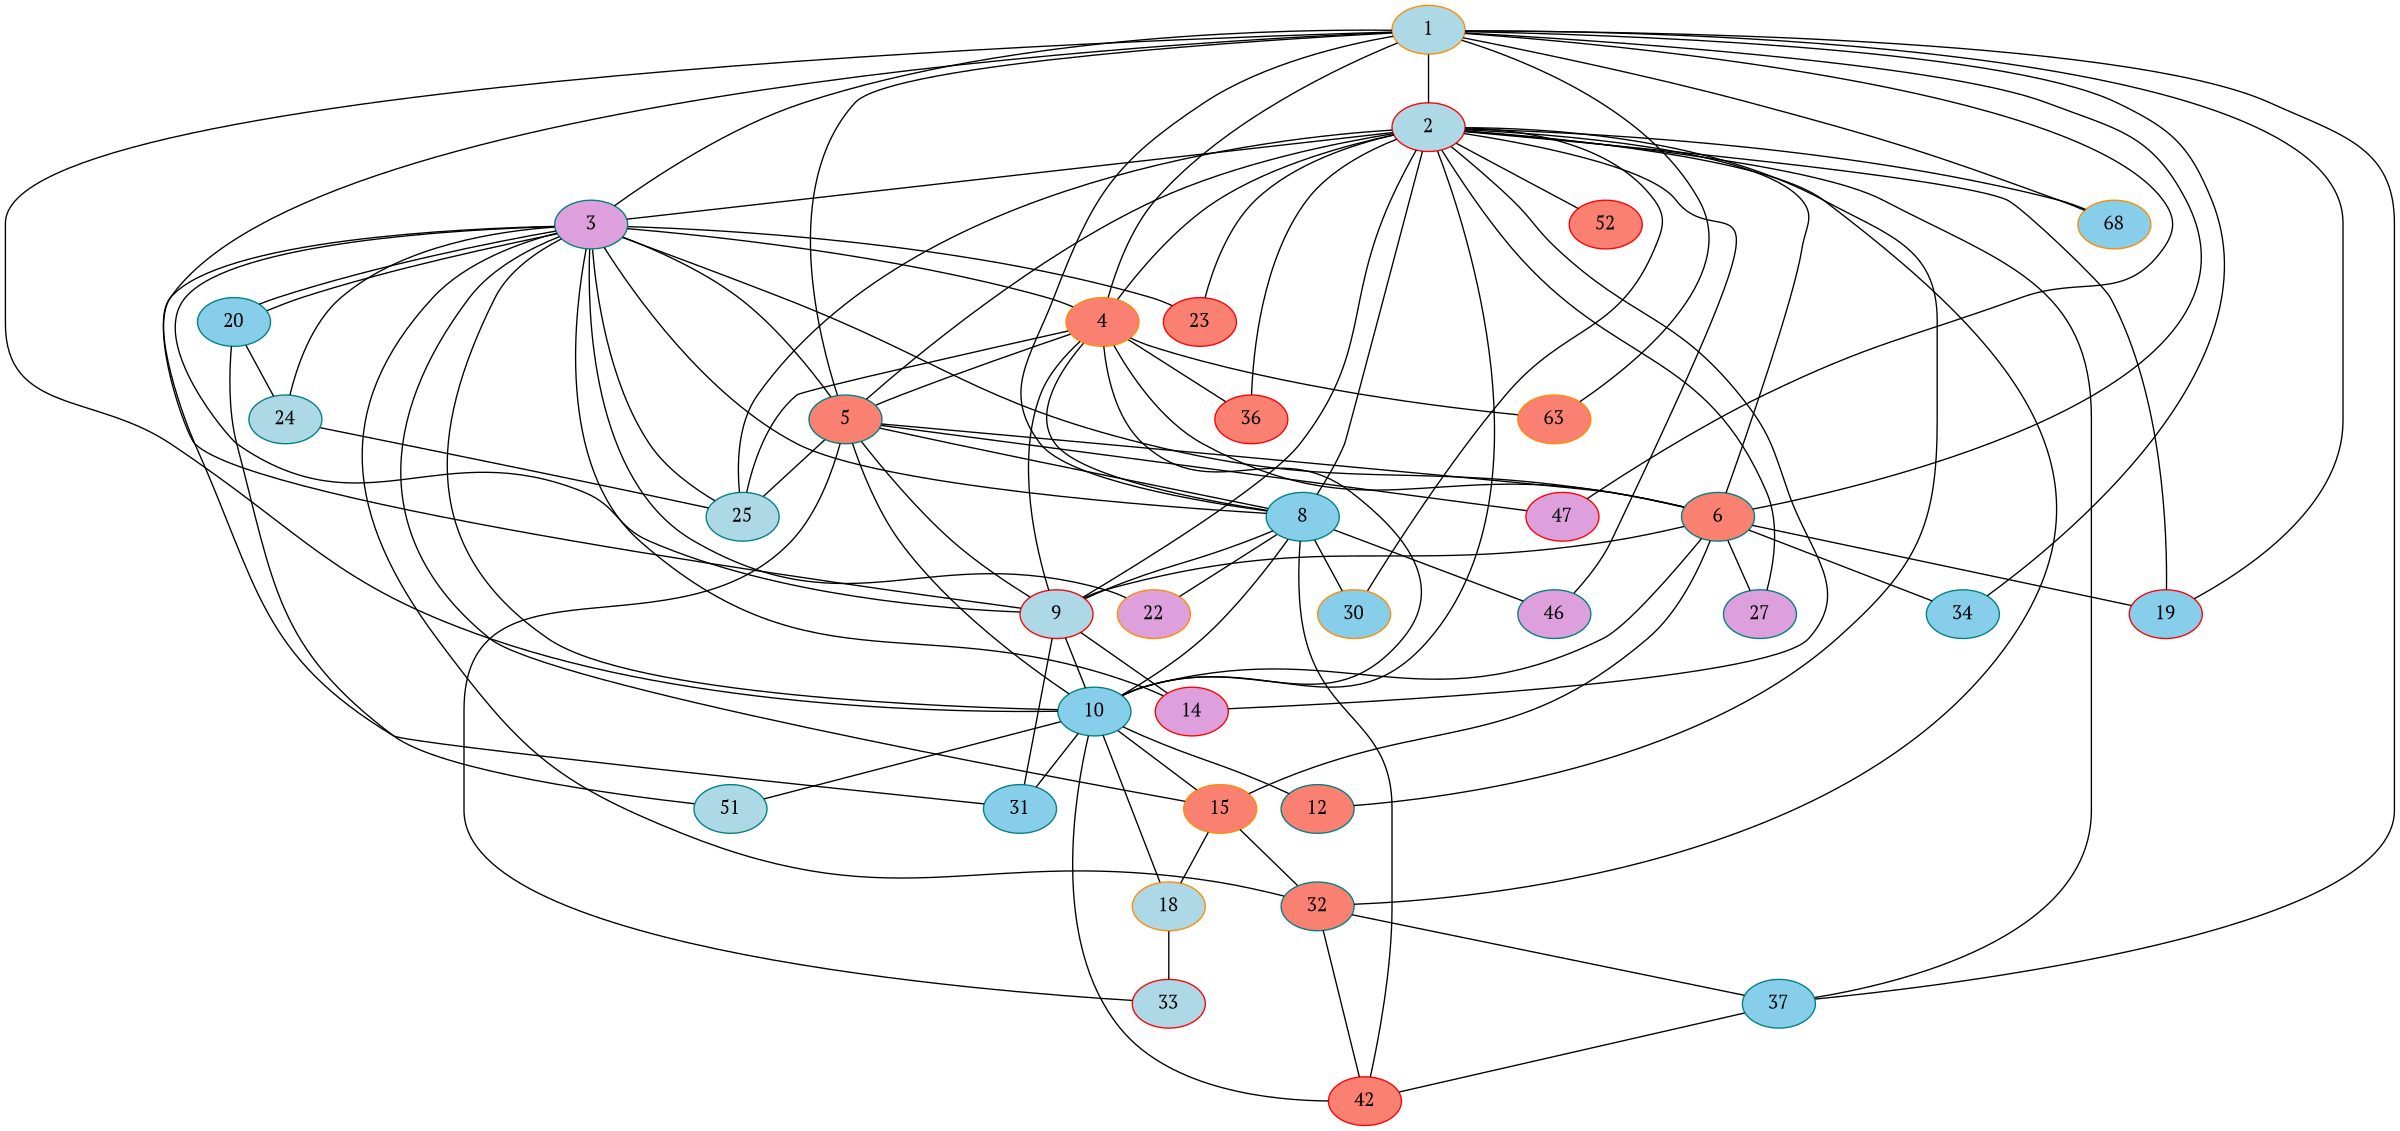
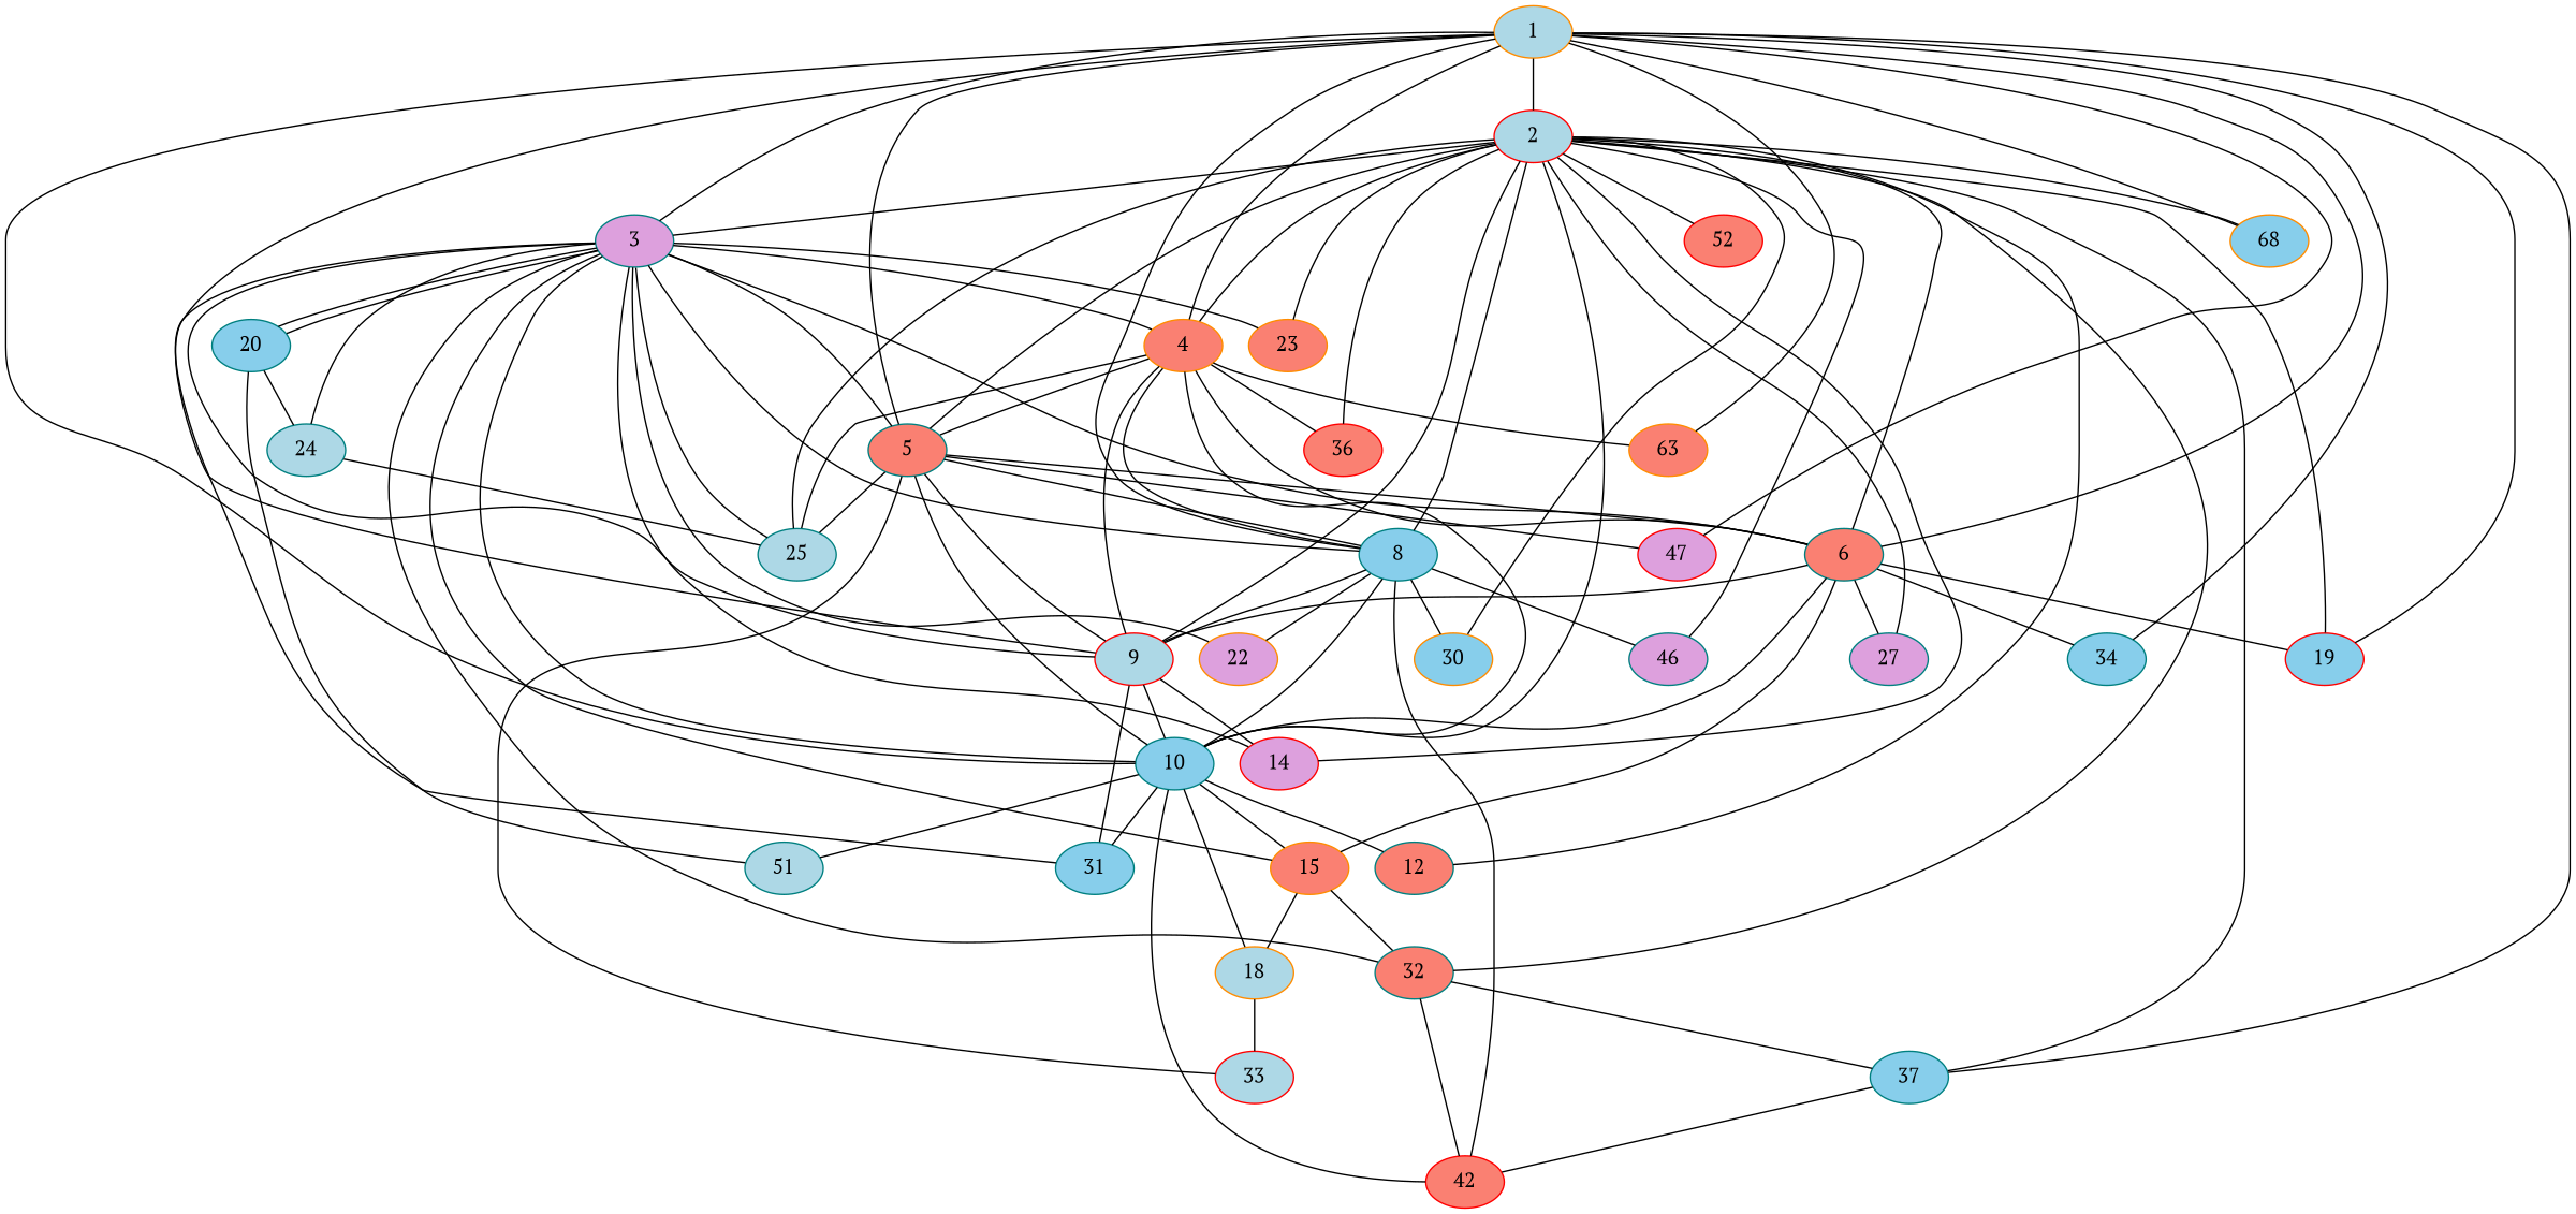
  graph {
    fontname="PT Serif"
    node [color=teal fillcolor=salmon fontname="PT Serif" style=filled]
    edge [fontname="PT Serif"]
    2 [color=red fillcolor=lightblue super="+26+7+49+38+65"]
    3 [fillcolor=plum super="+21"]
    4 [color=darkorange]
    5 [super="+29"]
    6 [super="+39+17+56+60+48"]
    8 [fillcolor=skyblue]
    9 [color=red fillcolor=lightblue super="+54+13+28+11"]
    10 [fillcolor=skyblue]
    19 [color=red fillcolor=skyblue]
    37 [fillcolor=skyblue]
    68 [color=darkorange fillcolor=skyblue]
    12
    14 [color=red fillcolor=plum super="+66"]
-   23 [color=red]
+   23 [color=darkorange]
    25 [fillcolor=lightblue super="+43+44"]
    27 [fillcolor=plum]
    30 [color=darkorange fillcolor=skyblue]
    32 [super="+45+41"]
    36 [color=red]
    46 [fillcolor=plum]
    52 [color=red]
    1 [color=darkorange fillcolor=lightblue]
    34 [fillcolor=skyblue]
    47 [color=red fillcolor=plum]
    63 [color=darkorange]
    15 [color=darkorange super="+16"]
    20 [fillcolor=skyblue]
    22 [color=darkorange fillcolor=plum]
    24 [fillcolor=lightblue]
    31 [fillcolor=skyblue super="+40+53"]
    33 [color=red fillcolor=lightblue]
    42 [color=red super="+50"]
    18 [color=darkorange fillcolor=lightblue]
    51 [fillcolor=lightblue]
    2 -- 3 [weight=3]
    2 -- 4 [weight=2]
    2 -- 5 [weight=3]
    2 -- 6 [weight=3]
    2 -- 8 [weight=2]
    2 -- 9 [weight=4]
    2 -- 10 [weight=3]
    2 -- 19
    2 -- 37
    2 -- 68
    2 -- 12
    2 -- 14
    2 -- 23
    2 -- 25
    2 -- 27
    2 -- 30
    2 -- 32
    2 -- 36
    2 -- 46
    2 -- 52 [weight=2]
    3 -- 4
    3 -- 5
    3 -- 6 [weight=2]
    3 -- 8
    3 -- 9 [weight=2]
    3 -- 10
    3 -- 14
    3 -- 23
    3 -- 25
    3 -- 32
    3 -- 15
    3 -- 20
    3 -- 20
    3 -- 22
    3 -- 24
    3 -- 31
    4 -- 5
    4 -- 6 [weight=3]
    4 -- 8
    4 -- 9
    4 -- 10
    4 -- 25
    4 -- 36
    4 -- 63
    5 -- 6 [weight=2]
    5 -- 8
    5 -- 9
    5 -- 10 [weight=2]
    5 -- 25
    5 -- 47
    5 -- 33
    6 -- 9
    6 -- 10 [weight=2]
    6 -- 19
    6 -- 27
    6 -- 34 [weight=2]
    6 -- 15
    8 -- 9
    8 -- 10
    8 -- 30
    8 -- 46
    8 -- 22
    8 -- 42
    9 -- 10
    9 -- 14 [weight=2]
    9 -- 31
    10 -- 12
    10 -- 15
    10 -- 31 [weight=2]
    10 -- 42
    10 -- 18
    10 -- 51
    37 -- 42
    32 -- 37
    32 -- 42
    1 -- 2 [weight=3]
    1 -- 3
    1 -- 4
    1 -- 5
    1 -- 6
    1 -- 8
    1 -- 9
    1 -- 10
    1 -- 19
    1 -- 37
    1 -- 68
    1 -- 34
    1 -- 47
    1 -- 63
    15 -- 32
    15 -- 18
    20 -- 24
    20 -- 51
    24 -- 25
    18 -- 33
  }
